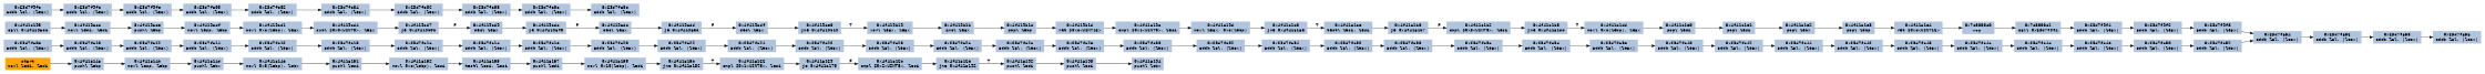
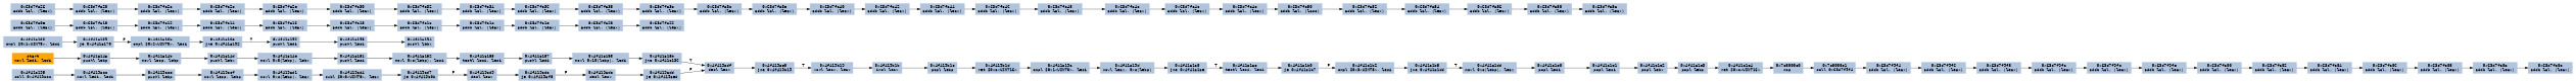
  digraph {
    fontname="DejaVu Sans Mono"
    rankdir=LR
    node [color=lightsteelblue fillcolor=lightsteelblue fontname="DejaVu Sans Mono" shape=rectangle style=filled]
    edge [color="#000000" fontname="DejaVu Sans Mono"]
    n1 [color=lightgrey fillcolor=orange label="start\nmovl %edi, %edi"]
    n2 [label="0x4f41a14a\npushl %ebp"]
    n3 [label="0x4f41a14b\nmovl %esp, %ebp"]
    n4 [label="0x4f41a14d\npushl %ebx"]
    n5 [label="0x4f41a14e\nmovl 0x8(%ebp), %ebx"]
    n6 [label="0x4f41a151\npushl %esi"]
    n7 [label="0x4f41a152\nmovl 0xc(%ebp), %esi"]
    n8 [label="0x4f41a155\ntestl %esi, %esi"]
    n9 [label="0x4f41a157\npushl %edi"]
    n10 [label="0x4f41a158\nmovl 0x10(%ebp), %edi"]
    n11 [label="0x4f41a15b\njne 0x4f41a136"]
    n12 [label="0x4f41a166\ncmpl $0x1<UINT8>, %esi"]
    n13 [label="0x4f41a169\nje 0x4f41a170"]
    n14 [label="0x4f41a16b\ncmpl $0x2<UINT8>, %esi"]
    n15 [label="0x4f41a16e\njne 0x4f41a192"]
    n16 [label="0x4f41a192\npushl %edi"]
    n17 [label="0x4f41a193\npushl %esi"]
    n18 [label="0x4f41a194\npushl %ebx"]
    n19 [label="0x4f41a195\ncall 0x4f419acc"]
    n20 [label="0x4f419acc\nmovl %edi, %edi"]
    n21 [label="0x4f419ace\npushl %ebp"]
    n22 [label="0x4f419acf\nmovl %esp, %ebp"]
    n23 [label="0x4f419ad1\nmovl 0xc(%ebp), %eax"]
    n24 [label="0x4f419ad4\nsubl $0x0<UINT8>, %eax"]
    n25 [label="0x4f419ad7\nje 0x4f419b0b"]
    n26 [label="0x4f419ad9\ndecl %eax"]
    n27 [label="0x4f419ada\nje 0x4f419af8"]
    n28 [label="0x4f419adc\ndecl %eax"]
    n29 [label="0x4f419add\nje 0x4f419aed"]
    n30 [label="0x4f419adf\ndecl %eax"]
    n31 [label="0x4f419ae0\njne 0x4f419b19"]
    n32 [label="0x4f419b19\nxorl %eax, %eax"]
    n33 [label="0x4f419b1b\nincl %eax"]
    n34 [label="0x4f419b1c\npopl %ebp"]
    n35 [label="0x4f419b1d\nret $0xc<UINT16>"]
    n36 [label="0x4f41a19a\ncmpl $0x1<UINT8>, %esi"]
    n37 [label="0x4f41a19d\nmovl %eax, 0xc(%ebp)"]
    n38 [label="0x4f41a1a0\njne 0x4f41a1ae"]
    n39 [label="0x4f41a1ae\ntestl %esi, %esi"]
    n40 [label="0x4f41a1b0\nje 0x4f41a1b7"]
    n41 [label="0x4f41a1b2\ncmpl $0x3<UINT8>, %esi"]
    n42 [label="0x4f41a1b5\njne 0x4f41a1dd"]
    n43 [label="0x4f41a1dd\nmovl 0xc(%ebp), %eax"]
    n44 [label="0x4f41a1e0\npopl %edi"]
    n45 [label="0x4f41a1e1\npopl %esi"]
    n46 [label="0x4f41a1e2\npopl %ebx"]
    n47 [label="0x4f41a1e3\npopl %ebp"]
    n48 [label="0x4f41a1e4\nret $0xc<UINT16>"]
    n49 [label="0x7c8000c0\nnop "]
    n50 [label="0x7c8000c1\ncall 0x63d7f9f4"]
    n51 [label="0x63d7f9f4\naddb %al, (%eax)"]
    n52 [label="0x63d7f9f6\naddb %al, (%eax)"]
    n53 [label="0x63d7f9f8\naddb %al, (%eax)"]
    n54 [label="0x63d7f9fa\naddb %al, (%eax)"]
    n55 [label="0x63d7f9fc\naddb %al, (%eax)"]
    n56 [label="0x63d7f9fe\naddb %al, (%eax)"]
    n57 [label="0x63d7fa00\naddb %al, (%eax)"]
    n58 [label="0x63d7fa02\naddb %al, (%eax)"]
    n59 [label="0x63d7fa04\naddb %al, (%eax)"]
    n60 [label="0x63d7fa06\naddb %al, (%eax)"]
    n61 [label="0x63d7fa08\naddb %al, (%eax)"]
    n62 [label="0x63d7fa0a\naddb %al, (%eax)"]
    n63 [label="0x63d7fa0c\naddb %al, (%eax)"]
    n64 [label="0x63d7fa0e\naddb %al, (%eax)"]
    n65 [label="0x63d7fa10\naddb %al, (%eax)"]
    n66 [label="0x63d7fa12\naddb %al, (%eax)"]
    n67 [label="0x63d7fa14\naddb %al, (%eax)"]
    n68 [label="0x63d7fa16\naddb %al, (%eax)"]
    n69 [label="0x63d7fa18\naddb %al, (%eax)"]
    n70 [label="0x63d7fa1a\naddb %al, (%eax)"]
    n71 [label="0x63d7fa1c\naddb %al, (%eax)"]
    n72 [label="0x63d7fa1e\naddb %al, (%eax)"]
    n73 [label="0x63d7fa20\naddb %al, (%eax)"]
    n74 [label="0x63d7fa22\naddb %al, (%eax)"]
-   n75 [label="0x63d7fa24\naddb %al, (%eax)"]
    n76 [label="0x63d7fa26\naddb %al, (%eax)"]
    n77 [label="0x63d7fa28\naddb %al, (%eax)"]
    n78 [label="0x63d7fa2a\naddb %al, (%eax)"]
    n79 [label="0x63d7fa2c\naddb %al, (%eax)"]
    n80 [label="0x63d7fa2e\naddb %al, (%eax)"]
    n81 [label="0x63d7fa30\naddb %al, (%eax)"]
    n82 [label="0x63d7fa32\naddb %al, (%eax)"]
    n83 [label="0x63d7fa34\naddb %al, (%eax)"]
    n84 [label="0x63d7fa36\naddb %al, (%eax)"]
    n85 [label="0x63d7fa38\naddb %al, (%eax)"]
    n86 [label="0x63d7fa3a\naddb %al, (%eax)"]
    n87 [label="0x63d7fa3c\naddb %al, (%eax)"]
    n88 [label="0x63d7fa3e\naddb %al, (%eax)"]
    n89 [label="0x63d7fa40\naddb %al, (%eax)"]
    n90 [label="0x63d7fa42\naddb %al, (%eax)"]
    n91 [label="0x63d7fa44\naddb %al, (%eax)"]
    n92 [label="0x63d7fa46\naddb %al, (%eax)"]
    n93 [label="0x63d7fa48\naddb %al, (%eax)"]
    n94 [label="0x63d7fa4a\naddb %al, (%eax)"]
    n95 [label="0x63d7fa4c\naddb %al, (%eax)"]
    n96 [label="0x63d7fa4e\naddb %al, (%eax)"]
-   n97 [label="0x63d7fa50\naddb %al, (%eax)"]
+   n97 [label="0x63d7fa50\naddb %al, (%acc)"]
    n98 [label="0x63d7fa52\naddb %al, (%eax)"]
    n99 [label="0x63d7fa54\naddb %al, (%eax)"]
    n100 [label="0x63d7fa56\naddb %al, (%eax)"]
    n101 [label="0x63d7fa58\naddb %al, (%eax)"]
    n102 [label="0x63d7fa5a\naddb %al, (%eax)"]
    n1 -> n2
    n2 -> n3
    n3 -> n4
    n4 -> n5
    n5 -> n6
    n6 -> n7
    n7 -> n8
    n8 -> n9
    n9 -> n10
    n10 -> n11
-   n11 -> n12 [label=T]
+   n11 -> n30 [label=T]
    n12 -> n13
    n13 -> n14 [label=F]
    n14 -> n15
    n15 -> n16 [label=T]
    n16 -> n17
    n17 -> n18
    n19 -> n20
    n20 -> n21
    n21 -> n22
    n22 -> n23
    n23 -> n24
    n24 -> n25
    n25 -> n26 [label=F]
    n26 -> n27
    n27 -> n28 [label=F]
    n28 -> n29
    n29 -> n30 [label=F]
    n30 -> n31
    n31 -> n32 [label=T]
    n32 -> n33
    n33 -> n34
    n34 -> n35
    n35 -> n36
    n36 -> n37
    n37 -> n38
    n38 -> n39 [label=T]
    n39 -> n40
    n40 -> n41 [label=F]
    n41 -> n42
    n42 -> n43 [label=T]
    n43 -> n44
    n44 -> n45
    n45 -> n46
    n46 -> n47
    n47 -> n48
    n48 -> n49
    n49 -> n50
    n50 -> n51
    n51 -> n52
    n52 -> n53
-   n53 -> n99
+   n53 -> n54
    n54 -> n55
    n55 -> n56
    n56 -> n57
    n57 -> n58
    n58 -> n59
    n59 -> n60
    n60 -> n61
    n61 -> n62
    n62 -> n63
    n64 -> n65
    n65 -> n66
    n66 -> n67
    n67 -> n68
    n68 -> n69
    n69 -> n70
    n70 -> n71
    n71 -> n72
    n72 -> n73
    n73 -> n74
-   n74 -> n75
-   n75 -> n76
    n76 -> n77
    n77 -> n78
    n78 -> n79
    n79 -> n80
    n80 -> n81
    n81 -> n82
    n82 -> n83
    n83 -> n84
    n84 -> n85
    n85 -> n86
    n86 -> n87
    n87 -> n88
    n88 -> n89
    n89 -> n90
    n90 -> n91
    n91 -> n92
    n92 -> n93
    n93 -> n94
    n94 -> n95
    n95 -> n96
    n96 -> n97
    n97 -> n98
    n98 -> n99
    n99 -> n100
    n100 -> n101
    n101 -> n102
  }
